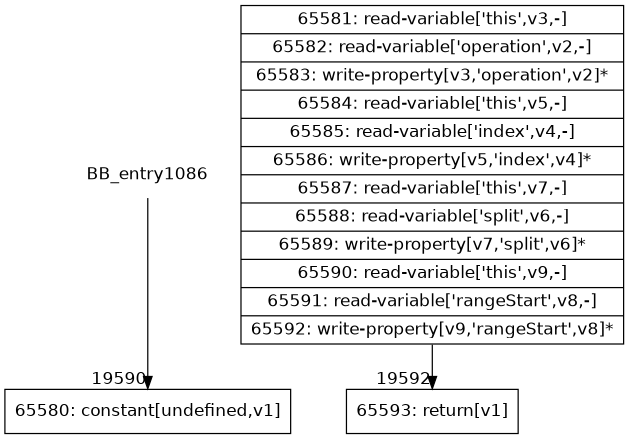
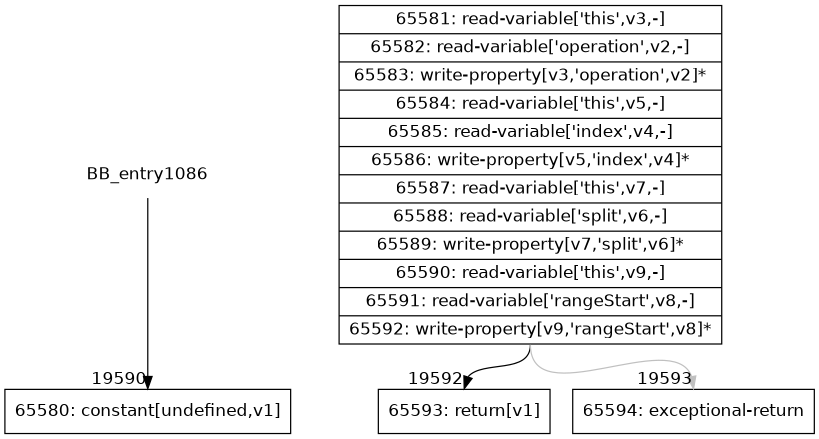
  digraph {
    fontname="DejaVu Sans"
    rankdir=TD
    node [fontname="DejaVu Sans" shape=record]
    edge [fontname="DejaVu Sans" headport=n tailport=s]
    n1 [label=BB_entry1086 shape=none]
    n2 [label="{65580: constant[undefined,v1]}"]
    n3 [label="{65581: read-variable['this',v3,-]|65582: read-variable['operation',v2,-]|65583: write-property[v3,'operation',v2]*|65584: read-variable['this',v5,-]|65585: read-variable['index',v4,-]|65586: write-property[v5,'index',v4]*|65587: read-variable['this',v7,-]|65588: read-variable['split',v6,-]|65589: write-property[v7,'split',v6]*|65590: read-variable['this',v9,-]|65591: read-variable['rangeStart',v8,-]|65592: write-property[v9,'rangeStart',v8]*}"]
    n4 [label="{65593: return[v1]}"]
+   n5 [label="{65594: exceptional-return}"]
    n1 -> n2 [headlabel="    19590"]
    n3 -> n4 [headlabel="      19592"]
+   n3 -> n5 [color=gray headlabel="      19593"]
  }
